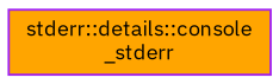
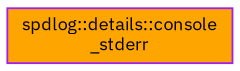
  digraph {
    rankdir=LR
    fontname="IBM Plex Sans"
-   n1 [color=purple fillcolor=orange fontname="IBM Plex Sans" fontsize=10 height=0.2 label="stderr::details::console\l_stderr" shape=record style=filled width=0.4]
+   n1 [color=purple fillcolor=orange fontname="IBM Plex Sans" fontsize=10 height=0.2 label="spdlog::details::console\l_stderr" shape=record style=filled width=0.4]
  }
